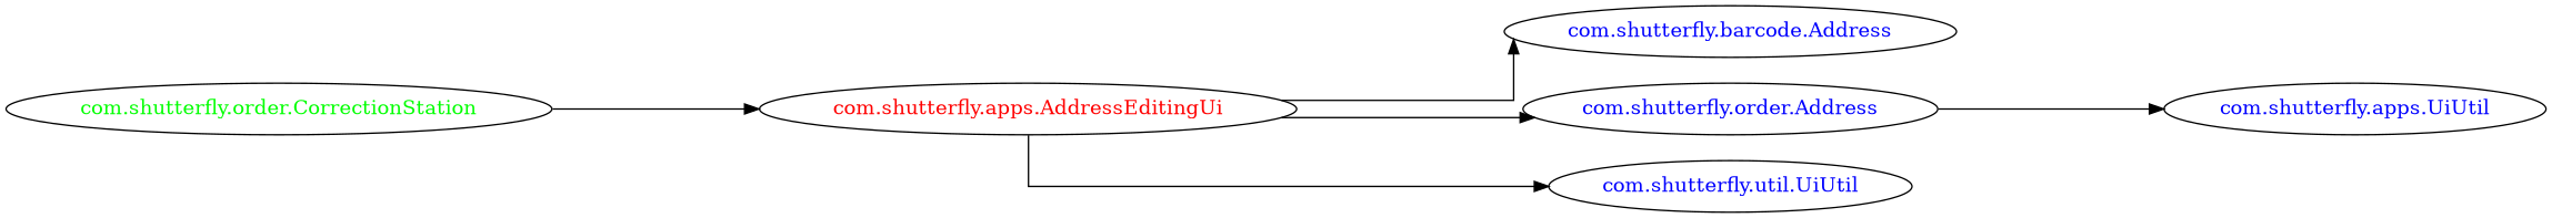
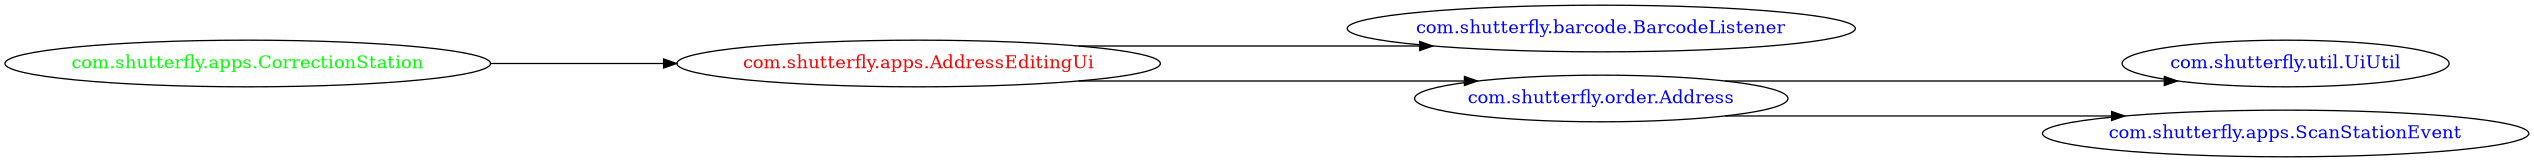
  digraph {
    concentrate=true
    rankdir=LR
    ranksep=2.0
    splines=ortho
    node [fontcolor=blue]
    "com.shutterfly.apps.AddressEditingUi" [fontcolor=red]
-   "com.shutterfly.barcode.BarcodeListener" [label="com.shutterfly.barcode.Address"]
+   "com.shutterfly.barcode.BarcodeListener"
    "com.shutterfly.order.Address"
    "com.shutterfly.util.UiUtil"
-   "com.shutterfly.apps.ScanStationEvent" [label="com.shutterfly.apps.UiUtil"]
-   "com.shutterfly.apps.CorrectionStation" [fontcolor=green label="com.shutterfly.order.CorrectionStation"]
+   "com.shutterfly.apps.ScanStationEvent"
+   "com.shutterfly.apps.CorrectionStation" [fontcolor=green]
    "com.shutterfly.apps.AddressEditingUi" -> "com.shutterfly.barcode.BarcodeListener"
    "com.shutterfly.apps.AddressEditingUi" -> "com.shutterfly.order.Address"
-   "com.shutterfly.apps.AddressEditingUi" -> "com.shutterfly.util.UiUtil"
+   "com.shutterfly.order.Address" -> "com.shutterfly.util.UiUtil"
    "com.shutterfly.order.Address" -> "com.shutterfly.apps.ScanStationEvent"
    "com.shutterfly.apps.CorrectionStation" -> "com.shutterfly.apps.AddressEditingUi"
  }
